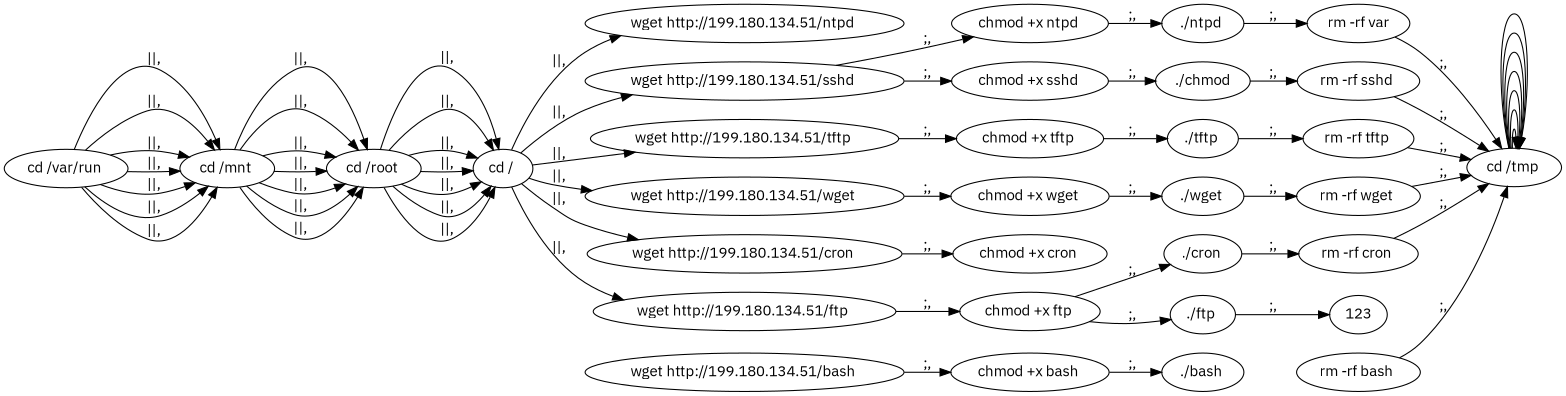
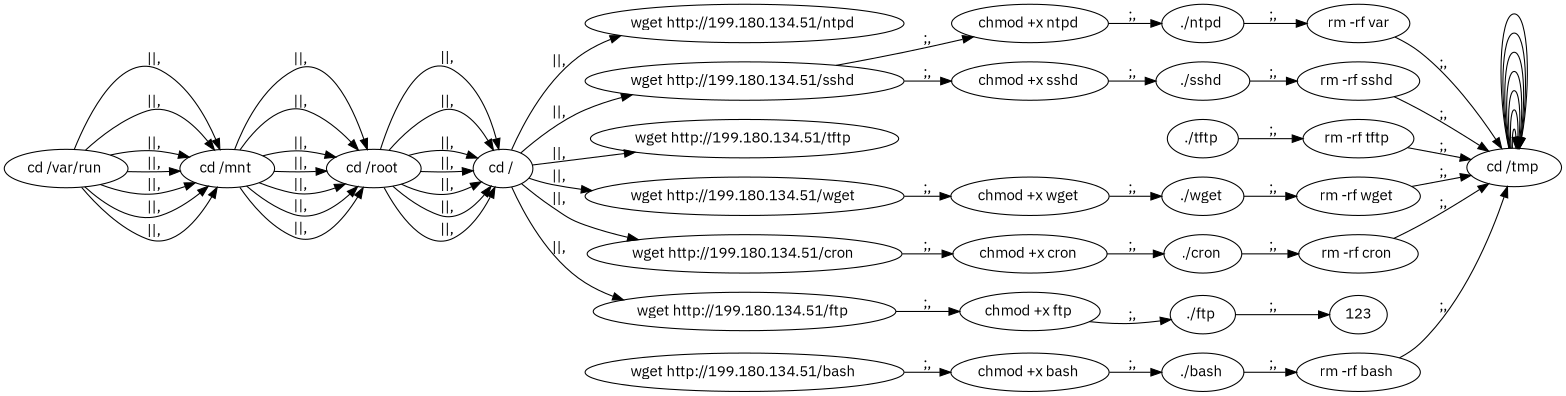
  digraph {
    fontname="IBM Plex Sans"
    rankdir=LR
    node [fontname="IBM Plex Sans"]
    edge [fontname="IBM Plex Sans"]
    n1 [label="cd /tmp "]
    n2 [label="cd /var/run "]
    n3 [label="cd /mnt "]
    n4 [label="cd /root "]
    n5 [label="cd / "]
    n6 [label="wget http://199.180.134.51/ntpd "]
    n7 [label="wget http://199.180.134.51/sshd "]
    n8 [label="wget http://199.180.134.51/tftp "]
    n9 [label="wget http://199.180.134.51/wget "]
    n10 [label="wget http://199.180.134.51/cron "]
    n11 [label="wget http://199.180.134.51/ftp "]
    n12 [label="chmod +x ntpd "]
    n13 [label="chmod +x sshd "]
    n14 [label="wget http://199.180.134.51/bash "]
    n15 [label="chmod +x bash "]
-   n16 [label="chmod +x tftp "]
    n17 [label="chmod +x wget "]
    n18 [label="chmod +x cron "]
    n19 [label="chmod +x ftp "]
    n20 [label="./ntpd "]
    n21 [label="rm -rf var"]
-   n22 [label="./chmod"]
+   n22 [label="./sshd "]
    n23 [label="rm -rf sshd "]
    n24 [label="./bash "]
    n25 [label="rm -rf bash "]
    n26 [label="./tftp "]
    n27 [label="rm -rf tftp "]
    n28 [label="./wget "]
    n29 [label="rm -rf wget "]
    n30 [label="./cron "]
    n31 [label="rm -rf cron "]
    n32 [label="./ftp "]
    123
    n1 -> n1
    n1 -> n1
    n1 -> n1
    n1 -> n1
    n1 -> n1
    n1 -> n1
    n1 -> n1
    n2 -> n3 [label="||,"]
    n2 -> n3 [label="||,"]
    n2 -> n3 [label="||,"]
    n2 -> n3 [label="||,"]
    n2 -> n3 [label="||,"]
    n2 -> n3 [label="||,"]
    n2 -> n3 [label="||,"]
    n3 -> n4 [label="||,"]
    n3 -> n4 [label="||,"]
    n3 -> n4 [label="||,"]
    n3 -> n4 [label="||,"]
    n3 -> n4 [label="||,"]
    n3 -> n4 [label="||,"]
    n3 -> n4 [label="||,"]
    n4 -> n5 [label="||,"]
    n4 -> n5 [label="||,"]
    n4 -> n5 [label="||,"]
    n4 -> n5 [label="||,"]
    n4 -> n5 [label="||,"]
    n4 -> n5 [label="||,"]
    n4 -> n5 [label="||,"]
    n5 -> n6 [label="||,"]
    n5 -> n7 [label="||,"]
    n5 -> n8 [label="||,"]
    n5 -> n9 [label="||,"]
    n5 -> n10 [label="||,"]
    n5 -> n11 [label="||,"]
    n7 -> n12 [label=";,"]
    n7 -> n13 [label=";,"]
-   n8 -> n16 [label=";,"]
    n9 -> n17 [label=";,"]
    n10 -> n18 [label=";,"]
    n11 -> n19 [label=";,"]
    n12 -> n20 [label=";,"]
    n13 -> n22 [label=";,"]
    n14 -> n15 [label=";,"]
    n15 -> n24 [label=";,"]
-   n16 -> n26 [label=";,"]
    n17 -> n28 [label=";,"]
-   n19 -> n30 [label=";,"]
+   n18 -> n30 [label=";,"]
    n19 -> n32 [label=";,"]
    n20 -> n21 [label=";,"]
    n21 -> n1 [label=";,"]
    n22 -> n23 [label=";,"]
    n23 -> n1 [label=";,"]
+   n24 -> n25 [label=";,"]
    n25 -> n1 [label=";,"]
    n26 -> n27 [label=";,"]
    n27 -> n1 [label=";,"]
    n28 -> n29 [label=";,"]
    n29 -> n1 [label=";,"]
    n30 -> n31 [label=";,"]
    n31 -> n1 [label=";,"]
    n32 -> 123 [label=";,"]
  }
